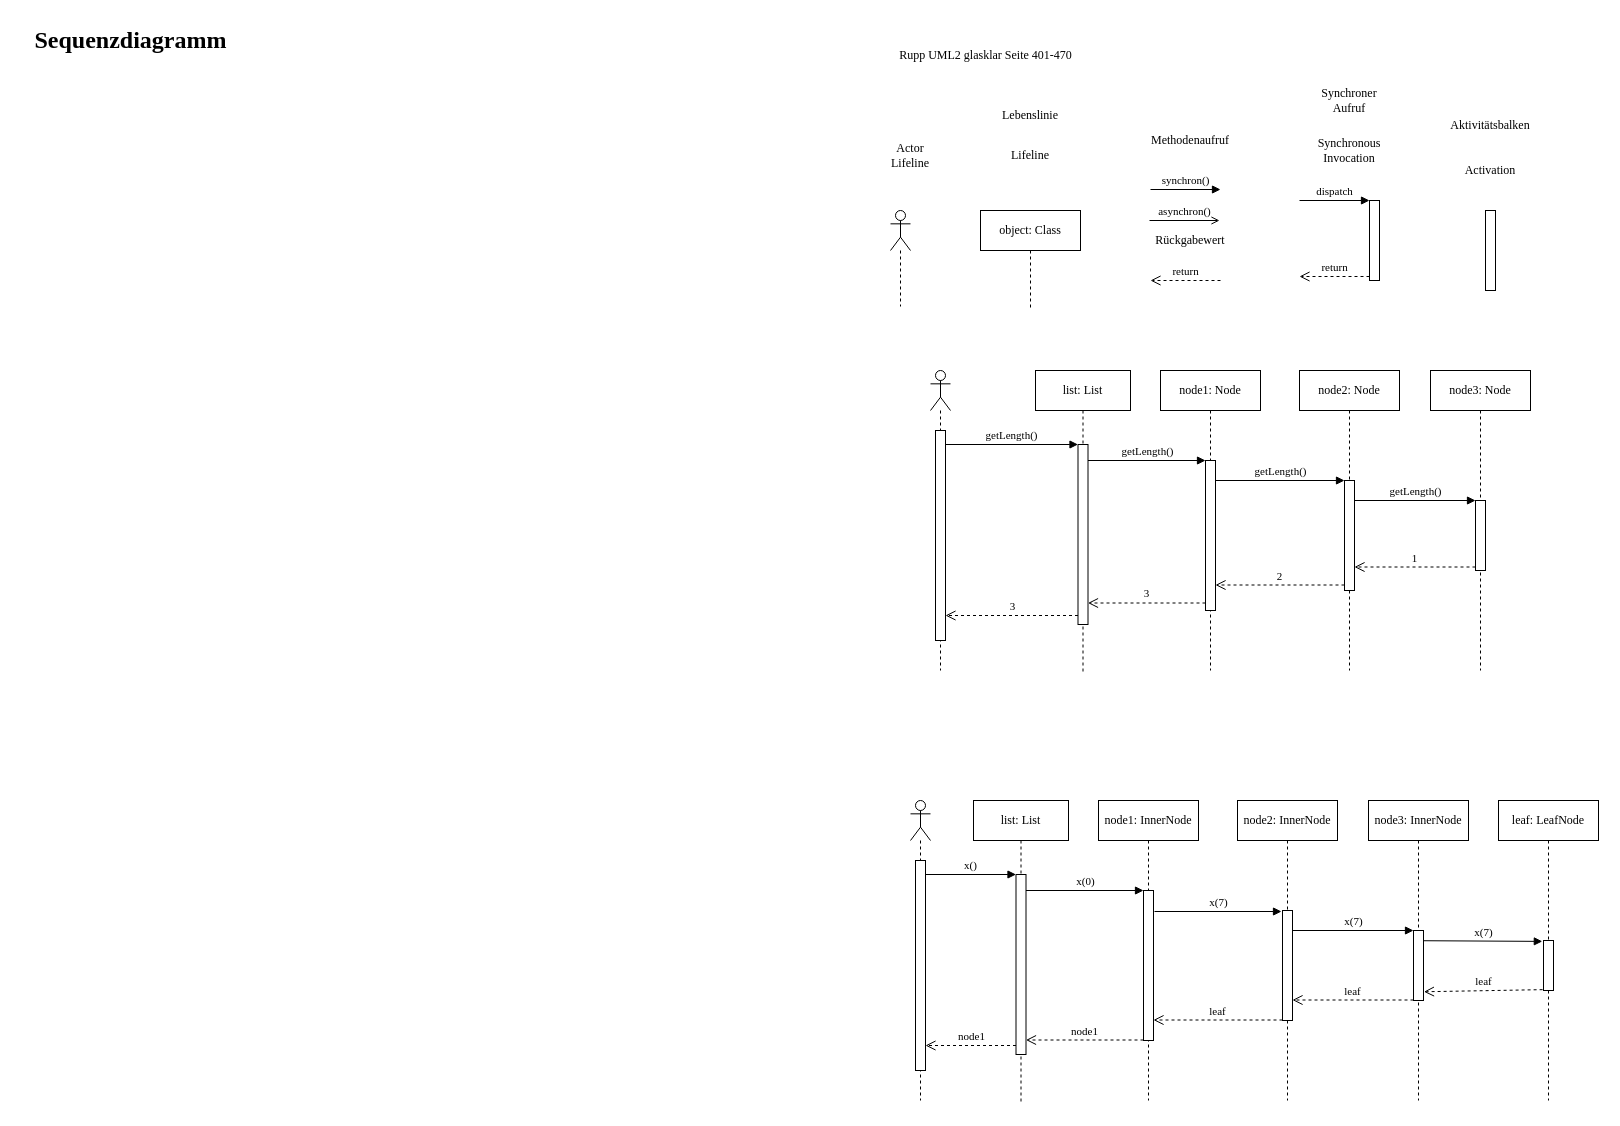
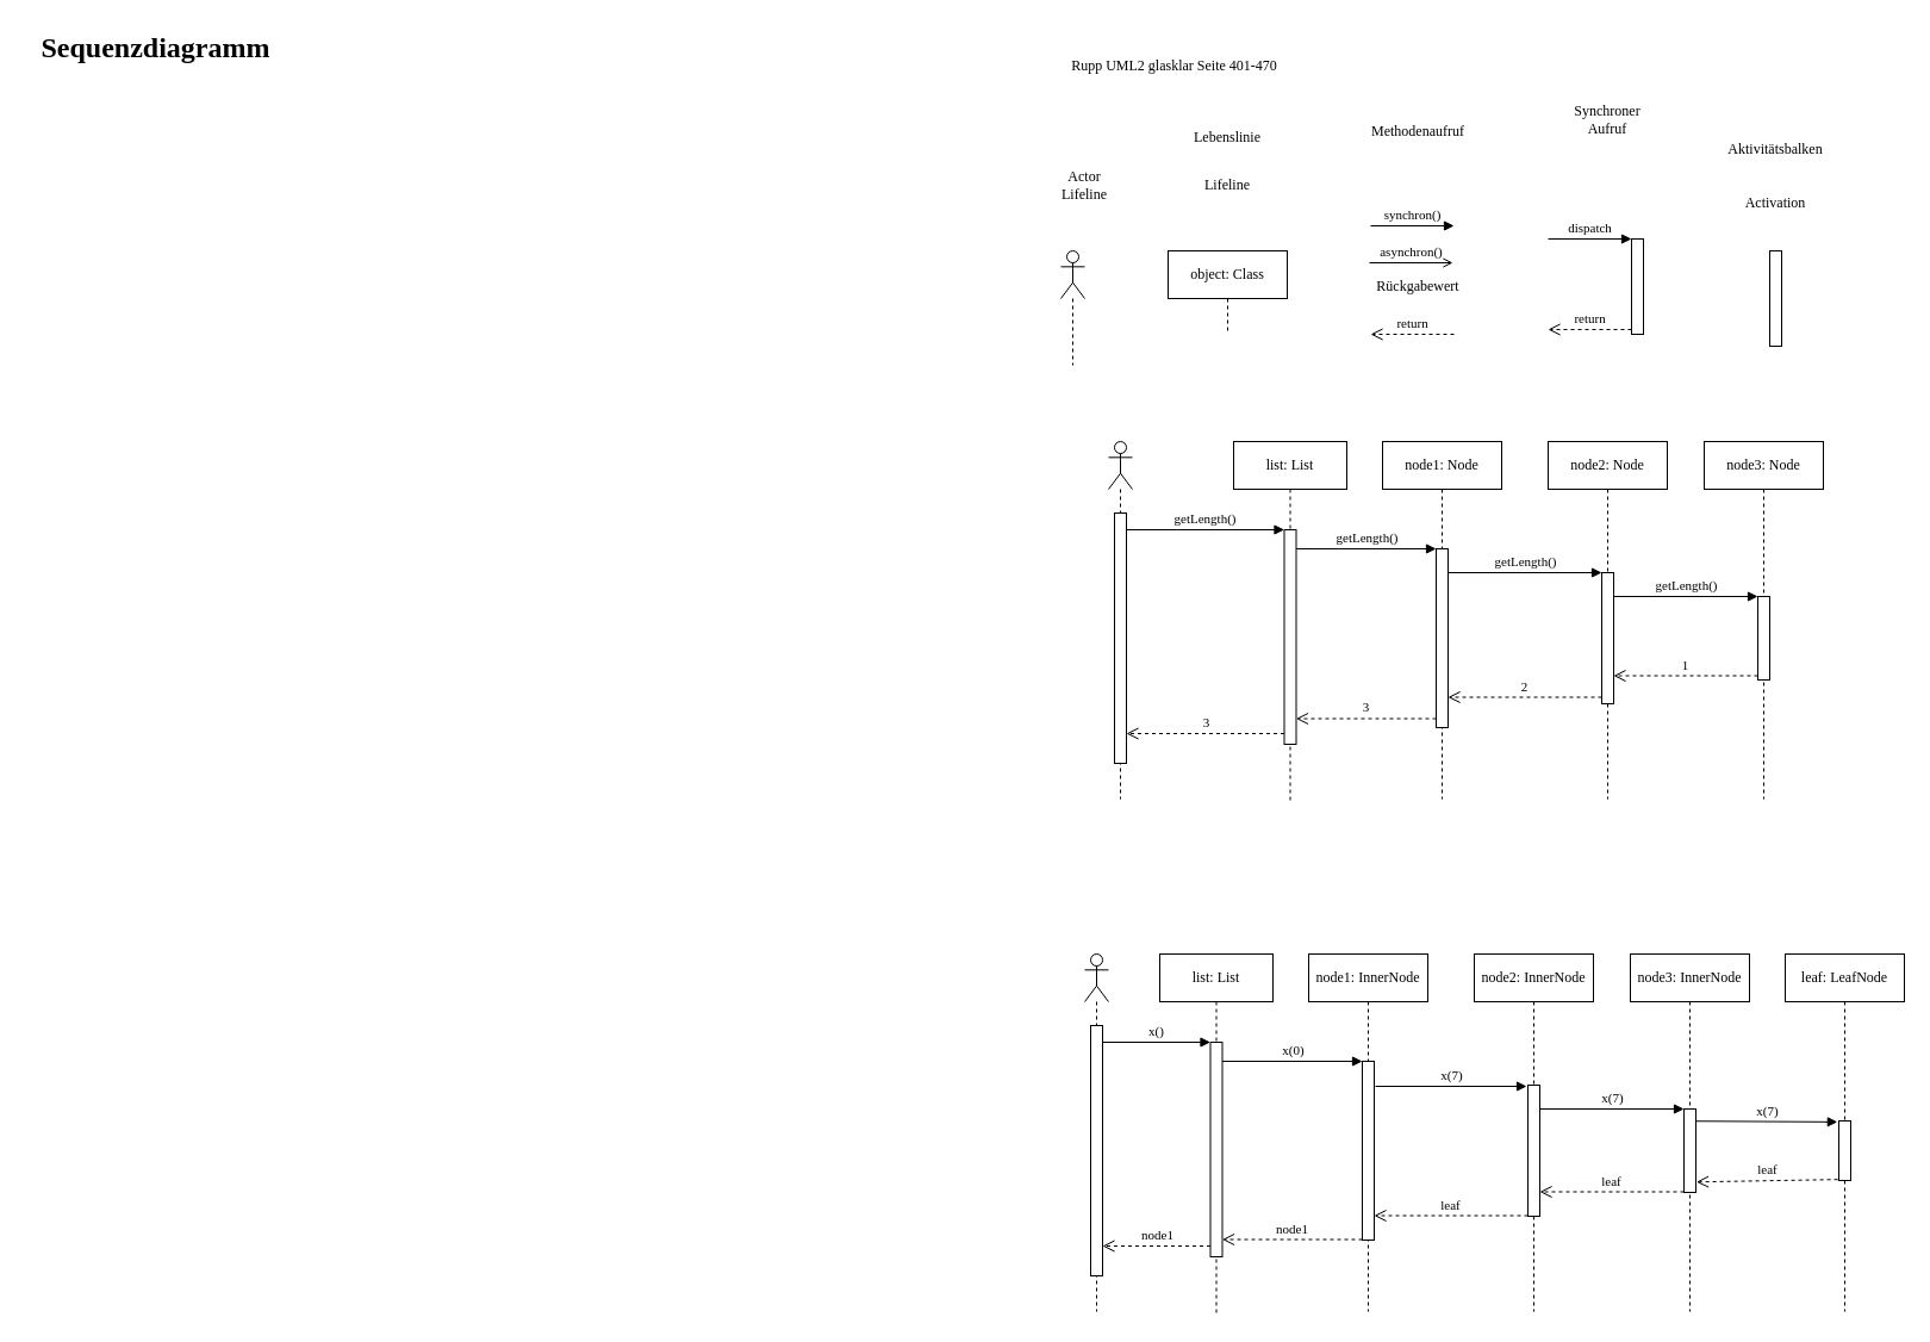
  <mxCell id="0" />
  <mxCell id="1" parent="0" />
  <mxCell id="2" value="list: List" style="shape=umlLifeline;perimeter=lifelinePerimeter;whiteSpace=wrap;html=1;container=1;collapsible=0;recursiveResize=0;outlineConnect=0;fontFamily=Alegreya;" parent="1" vertex="1"><mxGeometry x="1035" y="370" width="95" height="304" as="geometry" /></mxCell>
  <mxCell id="3" value="" style="html=1;points=[];perimeter=orthogonalPerimeter;fontFamily=Alegreya;" parent="2" vertex="1"><mxGeometry x="42.5" y="74" width="10" height="180" as="geometry" /></mxCell>
  <mxCell id="4" value="node1: Node" style="shape=umlLifeline;perimeter=lifelinePerimeter;whiteSpace=wrap;html=1;container=1;collapsible=0;recursiveResize=0;outlineConnect=0;fontFamily=Alegreya;" parent="1" vertex="1"><mxGeometry x="1160" y="370" width="100" height="300" as="geometry" /></mxCell>
  <mxCell id="5" value="" style="html=1;points=[];perimeter=orthogonalPerimeter;fontFamily=Alegreya;" parent="4" vertex="1"><mxGeometry x="45" y="90" width="10" height="150" as="geometry" /></mxCell>
  <mxCell id="6" value="node2: Node" style="shape=umlLifeline;perimeter=lifelinePerimeter;whiteSpace=wrap;html=1;container=1;collapsible=0;recursiveResize=0;outlineConnect=0;fontFamily=Alegreya;" parent="1" vertex="1"><mxGeometry x="1299" y="370" width="100" height="300" as="geometry" /></mxCell>
  <mxCell id="7" value="" style="html=1;points=[];perimeter=orthogonalPerimeter;fontFamily=Alegreya;" parent="6" vertex="1"><mxGeometry x="45" y="110" width="10" height="110" as="geometry" /></mxCell>
  <mxCell id="8" value="node3: Node" style="shape=umlLifeline;perimeter=lifelinePerimeter;whiteSpace=wrap;html=1;container=1;collapsible=0;recursiveResize=0;outlineConnect=0;fontFamily=Alegreya;" parent="1" vertex="1"><mxGeometry x="1430" y="370" width="100" height="300" as="geometry" /></mxCell>
  <mxCell id="9" value="" style="html=1;points=[];perimeter=orthogonalPerimeter;fontFamily=Alegreya;" parent="8" vertex="1"><mxGeometry x="45" y="130" width="10" height="70" as="geometry" /></mxCell>
  <mxCell id="10" value="" style="shape=umlLifeline;participant=umlActor;perimeter=lifelinePerimeter;whiteSpace=wrap;html=1;container=1;collapsible=0;recursiveResize=0;verticalAlign=top;spacingTop=36;outlineConnect=0;" parent="1" vertex="1"><mxGeometry x="930" y="370" width="20" height="300" as="geometry" /></mxCell>
  <mxCell id="11" value="" style="html=1;points=[];perimeter=orthogonalPerimeter;" parent="10" vertex="1"><mxGeometry x="5" y="60" width="10" height="210" as="geometry" /></mxCell>
  <mxCell id="12" value="" style="html=1;points=[];perimeter=orthogonalPerimeter;fontFamily=Alegreya;" parent="1" vertex="1"><mxGeometry x="1369" y="200" width="10" height="80" as="geometry" /></mxCell>
  <mxCell id="13" value="dispatch" style="html=1;verticalAlign=bottom;endArrow=block;entryX=0;entryY=0;fontFamily=Alegreya;" parent="1" target="12" edge="1"><mxGeometry relative="1" as="geometry"><mxPoint x="1299" y="200" as="sourcePoint" /></mxGeometry></mxCell>
  <mxCell id="14" value="return" style="html=1;verticalAlign=bottom;endArrow=open;dashed=1;endSize=8;exitX=0;exitY=0.95;fontFamily=Alegreya;" parent="1" source="12" edge="1"><mxGeometry relative="1" as="geometry"><mxPoint x="1299" y="276" as="targetPoint" /></mxGeometry></mxCell>
  <mxCell id="15" value="" style="shape=umlLifeline;participant=umlActor;perimeter=lifelinePerimeter;whiteSpace=wrap;html=1;container=1;collapsible=0;recursiveResize=0;verticalAlign=top;spacingTop=36;outlineConnect=0;" parent="1" vertex="1"><mxGeometry x="890" y="210" width="20" height="96" as="geometry" /></mxCell>
- <mxCell id="16" value="object: Class" style="shape=umlLifeline;perimeter=lifelinePerimeter;whiteSpace=wrap;html=1;container=1;collapsible=0;recursiveResize=0;outlineConnect=0;fontFamily=Alegreya;" parent="1" vertex="1"><mxGeometry x="980" y="210" width="100" height="100" as="geometry" /></mxCell>
+ <mxCell id="16" value="object: Class" style="shape=umlLifeline;perimeter=lifelinePerimeter;whiteSpace=wrap;html=1;container=1;collapsible=0;recursiveResize=0;outlineConnect=0;fontFamily=Alegreya;" parent="1" vertex="1"><mxGeometry x="980" y="210" width="100" height="70" as="geometry" /></mxCell>
  <mxCell id="17" value="Actor Lifeline" style="text;html=1;strokeColor=none;fillColor=none;align=center;verticalAlign=middle;whiteSpace=wrap;rounded=0;fontFamily=Alegreya;" parent="1" vertex="1"><mxGeometry x="880" y="140" width="60" height="30" as="geometry" /></mxCell>
  <mxCell id="18" value="Lifeline" style="text;html=1;strokeColor=none;fillColor=none;align=center;verticalAlign=middle;whiteSpace=wrap;rounded=0;fontFamily=Alegreya;" parent="1" vertex="1"><mxGeometry x="1000" y="140" width="60" height="30" as="geometry" /></mxCell>
- <mxCell id="19" value="Synchronous &lt;br&gt;Invocation" style="text;html=1;strokeColor=none;fillColor=none;align=center;verticalAlign=middle;whiteSpace=wrap;rounded=0;fontFamily=Alegreya;" parent="1" vertex="1"><mxGeometry x="1279" y="130" width="140" height="40" as="geometry" /></mxCell>
  <mxCell id="20" value="getLength()" style="html=1;verticalAlign=bottom;endArrow=block;entryX=0;entryY=0;fontFamily=Alegreya;" parent="1" source="11" target="3" edge="1"><mxGeometry relative="1" as="geometry"><mxPoint x="955" y="540" as="sourcePoint" /></mxGeometry></mxCell>
  <mxCell id="21" value="3" style="html=1;verticalAlign=bottom;endArrow=open;dashed=1;endSize=8;exitX=0;exitY=0.95;fontFamily=Alegreya;" parent="1" source="3" target="11" edge="1"><mxGeometry relative="1" as="geometry"><mxPoint x="940" y="576" as="targetPoint" /></mxGeometry></mxCell>
  <mxCell id="22" value="" style="html=1;points=[];perimeter=orthogonalPerimeter;fontFamily=Alegreya;" parent="1" vertex="1"><mxGeometry x="1485" y="210" width="10" height="80" as="geometry" /></mxCell>
  <mxCell id="23" value="getLength()" style="html=1;verticalAlign=bottom;endArrow=block;entryX=0;entryY=0;fontFamily=Alegreya;" parent="1" source="3" target="5" edge="1"><mxGeometry relative="1" as="geometry"><mxPoint x="1102" y="490" as="sourcePoint" /></mxGeometry></mxCell>
  <mxCell id="24" value="3" style="html=1;verticalAlign=bottom;endArrow=open;dashed=1;endSize=8;exitX=0;exitY=0.95;fontFamily=Alegreya;" parent="1" source="5" target="3" edge="1"><mxGeometry relative="1" as="geometry"><mxPoint x="1102" y="566" as="targetPoint" /></mxGeometry></mxCell>
  <mxCell id="25" value="getLength()" style="html=1;verticalAlign=bottom;endArrow=block;entryX=0;entryY=0;fontFamily=Alegreya;" parent="1" source="5" target="7" edge="1"><mxGeometry relative="1" as="geometry"><mxPoint x="1230" y="496" as="sourcePoint" /></mxGeometry></mxCell>
  <mxCell id="26" value="2" style="html=1;verticalAlign=bottom;endArrow=open;dashed=1;endSize=8;exitX=0;exitY=0.95;fontFamily=Alegreya;" parent="1" source="7" target="5" edge="1"><mxGeometry x="0.001" relative="1" as="geometry"><mxPoint x="1230" y="572" as="targetPoint" /><mxPoint as="offset" /></mxGeometry></mxCell>
  <mxCell id="27" value="getLength()" style="html=1;verticalAlign=bottom;endArrow=block;entryX=0;entryY=0;fontFamily=Alegreya;" parent="1" source="7" target="9" edge="1"><mxGeometry relative="1" as="geometry"><mxPoint x="1370" y="506" as="sourcePoint" /></mxGeometry></mxCell>
  <mxCell id="28" value="1" style="html=1;verticalAlign=bottom;endArrow=open;dashed=1;endSize=8;exitX=0;exitY=0.95;fontFamily=Alegreya;" parent="1" source="9" target="7" edge="1"><mxGeometry relative="1" as="geometry"><mxPoint x="1370" y="582" as="targetPoint" /></mxGeometry></mxCell>
  <mxCell id="29" value="Activation" style="text;html=1;strokeColor=none;fillColor=none;align=center;verticalAlign=middle;whiteSpace=wrap;rounded=0;fontFamily=Alegreya;" parent="1" vertex="1"><mxGeometry x="1420" y="150" width="140" height="40" as="geometry" /></mxCell>
  <mxCell id="30" value="&lt;font face=&quot;Alegreya Sans&quot;&gt;Sequenzdiagramm&lt;/font&gt;" style="text;strokeColor=none;fillColor=none;html=1;fontSize=24;fontStyle=1;verticalAlign=middle;align=center;" parent="1" vertex="1"><mxGeometry x="20" y="20" width="220" height="40" as="geometry" /></mxCell>
  <mxCell id="31" value="list: List" style="shape=umlLifeline;perimeter=lifelinePerimeter;whiteSpace=wrap;html=1;container=1;collapsible=0;recursiveResize=0;outlineConnect=0;fontFamily=Alegreya;" parent="1" vertex="1"><mxGeometry x="973" y="800" width="95" height="304" as="geometry" /></mxCell>
  <mxCell id="32" value="" style="html=1;points=[];perimeter=orthogonalPerimeter;fontFamily=Alegreya;" parent="31" vertex="1"><mxGeometry x="42.5" y="74" width="10" height="180" as="geometry" /></mxCell>
  <mxCell id="33" value="node1: InnerNode" style="shape=umlLifeline;perimeter=lifelinePerimeter;whiteSpace=wrap;html=1;container=1;collapsible=0;recursiveResize=0;outlineConnect=0;fontFamily=Alegreya;" parent="1" vertex="1"><mxGeometry x="1098" y="800" width="100" height="300" as="geometry" /></mxCell>
  <mxCell id="34" value="" style="html=1;points=[];perimeter=orthogonalPerimeter;fontFamily=Alegreya;" parent="33" vertex="1"><mxGeometry x="45" y="90" width="10" height="150" as="geometry" /></mxCell>
  <mxCell id="35" value="node2: InnerNode" style="shape=umlLifeline;perimeter=lifelinePerimeter;whiteSpace=wrap;html=1;container=1;collapsible=0;recursiveResize=0;outlineConnect=0;fontFamily=Alegreya;" parent="1" vertex="1"><mxGeometry x="1237" y="800" width="100" height="300" as="geometry" /></mxCell>
  <mxCell id="36" value="" style="html=1;points=[];perimeter=orthogonalPerimeter;fontFamily=Alegreya;" parent="35" vertex="1"><mxGeometry x="45" y="110" width="10" height="110" as="geometry" /></mxCell>
  <mxCell id="37" value="node3: InnerNode" style="shape=umlLifeline;perimeter=lifelinePerimeter;whiteSpace=wrap;html=1;container=1;collapsible=0;recursiveResize=0;outlineConnect=0;fontFamily=Alegreya;" parent="1" vertex="1"><mxGeometry x="1368" y="800" width="100" height="300" as="geometry" /></mxCell>
  <mxCell id="38" value="" style="html=1;points=[];perimeter=orthogonalPerimeter;fontFamily=Alegreya;" parent="37" vertex="1"><mxGeometry x="45" y="130" width="10" height="70" as="geometry" /></mxCell>
  <mxCell id="39" value="" style="shape=umlLifeline;participant=umlActor;perimeter=lifelinePerimeter;whiteSpace=wrap;html=1;container=1;collapsible=0;recursiveResize=0;verticalAlign=top;spacingTop=36;outlineConnect=0;" parent="1" vertex="1"><mxGeometry x="910" y="800" width="20" height="300" as="geometry" /></mxCell>
  <mxCell id="40" value="" style="html=1;points=[];perimeter=orthogonalPerimeter;" parent="39" vertex="1"><mxGeometry x="5" y="60" width="10" height="210" as="geometry" /></mxCell>
  <mxCell id="41" value="x()" style="html=1;verticalAlign=bottom;endArrow=block;entryX=0;entryY=0;fontFamily=Alegreya;" parent="1" source="40" target="32" edge="1"><mxGeometry relative="1" as="geometry"><mxPoint x="893" y="970" as="sourcePoint" /></mxGeometry></mxCell>
  <mxCell id="42" value="node1" style="html=1;verticalAlign=bottom;endArrow=open;dashed=1;endSize=8;exitX=0;exitY=0.95;fontFamily=Alegreya;" parent="1" source="32" target="40" edge="1"><mxGeometry relative="1" as="geometry"><mxPoint x="878" y="1006" as="targetPoint" /></mxGeometry></mxCell>
  <mxCell id="43" value="x(0)" style="html=1;verticalAlign=bottom;endArrow=block;entryX=0;entryY=0;fontFamily=Alegreya;" parent="1" source="32" target="34" edge="1"><mxGeometry relative="1" as="geometry"><mxPoint x="1040" y="920" as="sourcePoint" /></mxGeometry></mxCell>
  <mxCell id="44" value="node1" style="html=1;verticalAlign=bottom;endArrow=open;dashed=1;endSize=8;exitX=0;exitY=0.95;fontFamily=Alegreya;" parent="1" edge="1"><mxGeometry relative="1" as="geometry"><mxPoint x="1025.5" y="1039.5" as="targetPoint" /><mxPoint x="1143" y="1039.5" as="sourcePoint" /></mxGeometry></mxCell>
  <mxCell id="45" value="leaf" style="html=1;verticalAlign=bottom;endArrow=open;dashed=1;endSize=8;exitX=0;exitY=0.95;fontFamily=Alegreya;" parent="1" edge="1"><mxGeometry x="0.001" relative="1" as="geometry"><mxPoint x="1153" y="1019.5" as="targetPoint" /><mxPoint as="offset" /><mxPoint x="1282" y="1019.5" as="sourcePoint" /></mxGeometry></mxCell>
  <mxCell id="46" value="x(7)" style="html=1;verticalAlign=bottom;endArrow=block;entryX=0;entryY=0;fontFamily=Alegreya;" parent="1" source="36" target="38" edge="1"><mxGeometry relative="1" as="geometry"><mxPoint x="1308" y="936" as="sourcePoint" /></mxGeometry></mxCell>
  <mxCell id="47" value="leaf" style="html=1;verticalAlign=bottom;endArrow=open;dashed=1;endSize=8;exitX=0;exitY=0.95;fontFamily=Alegreya;" parent="1" edge="1"><mxGeometry relative="1" as="geometry"><mxPoint x="1292" y="999.5" as="targetPoint" /><mxPoint x="1413" y="999.5" as="sourcePoint" /></mxGeometry></mxCell>
  <mxCell id="48" value="leaf: LeafNode" style="shape=umlLifeline;perimeter=lifelinePerimeter;whiteSpace=wrap;html=1;container=1;collapsible=0;recursiveResize=0;outlineConnect=0;fontFamily=Alegreya;" parent="1" vertex="1"><mxGeometry x="1498" y="800" width="100" height="300" as="geometry" /></mxCell>
  <mxCell id="49" value="" style="html=1;points=[];perimeter=orthogonalPerimeter;fontFamily=Alegreya;" parent="48" vertex="1"><mxGeometry x="45" y="140" width="10" height="50" as="geometry" /></mxCell>
  <mxCell id="50" value="x(7)" style="html=1;verticalAlign=bottom;endArrow=block;fontFamily=Alegreya;exitX=1.1;exitY=0.2;exitDx=0;exitDy=0;exitPerimeter=0;" parent="1" edge="1"><mxGeometry relative="1" as="geometry"><mxPoint x="1154" y="911" as="sourcePoint" /><mxPoint x="1281" y="911" as="targetPoint" /></mxGeometry></mxCell>
  <mxCell id="51" value="x(7)" style="html=1;verticalAlign=bottom;endArrow=block;entryX=-0.117;entryY=0.018;fontFamily=Alegreya;entryDx=0;entryDy=0;entryPerimeter=0;exitX=0.976;exitY=0.146;exitDx=0;exitDy=0;exitPerimeter=0;" parent="1" source="38" target="49" edge="1"><mxGeometry relative="1" as="geometry"><mxPoint x="1424" y="941" as="sourcePoint" /><mxPoint x="1553.6" y="941.2" as="targetPoint" /></mxGeometry></mxCell>
  <mxCell id="52" value="leaf" style="html=1;verticalAlign=bottom;endArrow=open;dashed=1;endSize=8;exitX=-0.09;exitY=0.983;fontFamily=Alegreya;exitDx=0;exitDy=0;exitPerimeter=0;entryX=1.045;entryY=0.875;entryDx=0;entryDy=0;entryPerimeter=0;" parent="1" source="49" target="38" edge="1"><mxGeometry relative="1" as="geometry"><mxPoint x="1421" y="990" as="targetPoint" /><mxPoint x="1544" y="990" as="sourcePoint" /></mxGeometry></mxCell>
  <mxCell id="53" value="Lebenslinie" style="text;html=1;strokeColor=none;fillColor=none;align=center;verticalAlign=middle;whiteSpace=wrap;rounded=0;fontFamily=Alegreya;" parent="1" vertex="1"><mxGeometry x="1000" y="100" width="60" height="30" as="geometry" /></mxCell>
  <mxCell id="54" value="Aktivitätsbalken" style="text;html=1;strokeColor=none;fillColor=none;align=center;verticalAlign=middle;whiteSpace=wrap;rounded=0;fontFamily=Alegreya;" parent="1" vertex="1"><mxGeometry x="1420" y="105" width="140" height="40" as="geometry" /></mxCell>
  <mxCell id="55" value="synchron()" style="html=1;verticalAlign=bottom;endArrow=block;entryX=0;entryY=0;fontFamily=Alegreya;" parent="1" edge="1"><mxGeometry relative="1" as="geometry"><mxPoint x="1150" y="189" as="sourcePoint" /><mxPoint x="1220" y="189" as="targetPoint" /></mxGeometry></mxCell>
- <mxCell id="56" value="Methodenaufruf" style="text;html=1;strokeColor=none;fillColor=none;align=center;verticalAlign=middle;whiteSpace=wrap;rounded=0;fontFamily=Alegreya;" parent="1" vertex="1"><mxGeometry x="1120" y="120" width="140" height="40" as="geometry" /></mxCell>
+ <mxCell id="56" value="Methodenaufruf" style="text;html=1;strokeColor=none;fillColor=none;align=center;verticalAlign=middle;whiteSpace=wrap;rounded=0;fontFamily=Alegreya;" parent="1" vertex="1"><mxGeometry x="1120" y="90" width="140" height="40" as="geometry" /></mxCell>
  <mxCell id="57" value="return" style="html=1;verticalAlign=bottom;endArrow=open;dashed=1;endSize=8;exitX=0;exitY=0.95;fontFamily=Alegreya;" parent="1" edge="1"><mxGeometry relative="1" as="geometry"><mxPoint x="1150" y="280" as="targetPoint" /><mxPoint x="1220" y="280" as="sourcePoint" /></mxGeometry></mxCell>
  <mxCell id="58" value="Rückgabewert" style="text;html=1;strokeColor=none;fillColor=none;align=center;verticalAlign=middle;whiteSpace=wrap;rounded=0;fontFamily=Alegreya;" parent="1" vertex="1"><mxGeometry x="1120" y="220" width="140" height="40" as="geometry" /></mxCell>
  <mxCell id="59" value="Synchroner &lt;br&gt;Aufruf" style="text;html=1;strokeColor=none;fillColor=none;align=center;verticalAlign=middle;whiteSpace=wrap;rounded=0;fontFamily=Alegreya;" parent="1" vertex="1"><mxGeometry x="1279" y="80" width="140" height="40" as="geometry" /></mxCell>
  <mxCell id="60" value="asynchron()" style="html=1;verticalAlign=bottom;endArrow=open;entryX=0;entryY=0;fontFamily=Alegreya;endFill=0;" parent="1" edge="1"><mxGeometry relative="1" as="geometry"><mxPoint x="1149" y="220" as="sourcePoint" /><mxPoint x="1219" y="220" as="targetPoint" /></mxGeometry></mxCell>
  <mxCell id="61" value="Rupp UML2 glasklar Seite 401-470" style="text;html=1;strokeColor=none;fillColor=none;align=center;verticalAlign=middle;whiteSpace=wrap;rounded=0;fontFamily=Alegreya;" parent="1" vertex="1"><mxGeometry x="870" y="40" width="231" height="30" as="geometry" /></mxCell>
